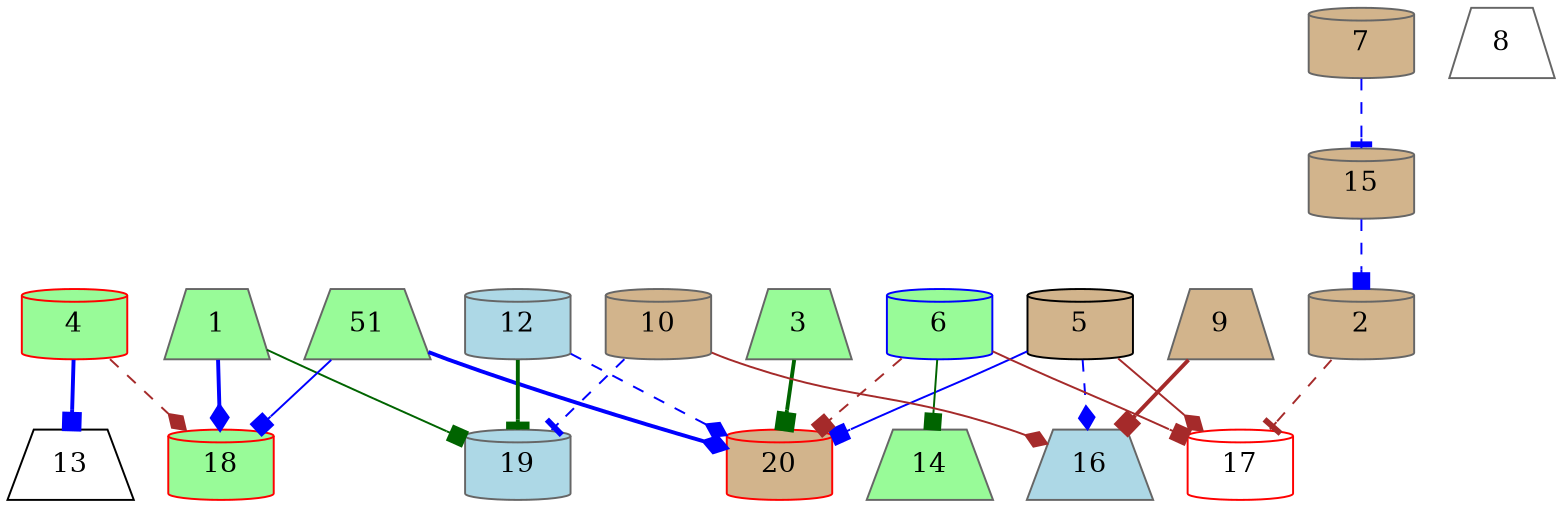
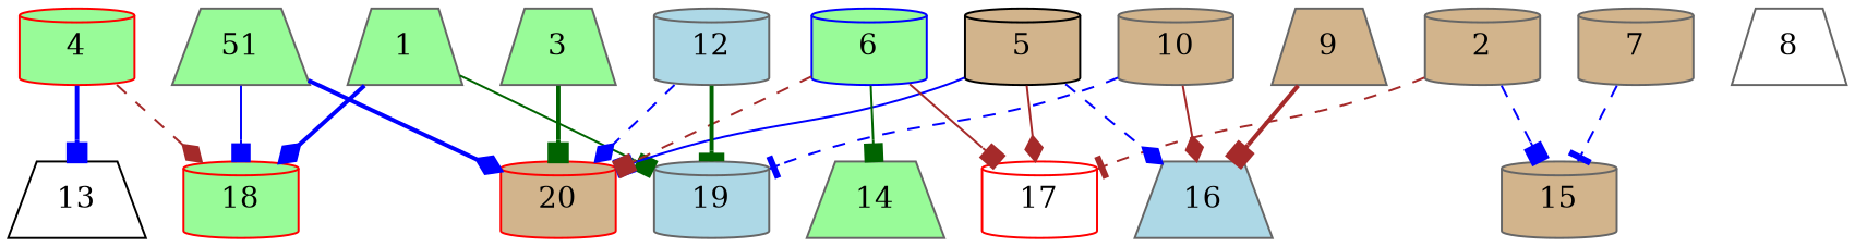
  digraph {
    node [alpha=0.08 color=gray40 fillcolor=palegreen shape=cylinder style=filled]
    edge [arrowhead=box color=blue style=dashed]
    1 [expect_size=24211456 shape=trapezium]
    18 [alpha=0.12 color=red expect_size=31329280]
    19 [alpha=0.03 expect_size=10767360 fillcolor=lightblue]
    2 [alpha=0.10 expect_size=33781760 fillcolor=tan]
    15 [alpha=0.14 expect_size=32524288 fillcolor=tan]
    17 [alpha=0.01 color=red expect_size=52131840 fillcolor=white]
    3 [alpha=0.02 expect_size=40707072 shape=trapezium]
    20 [alpha=0.06 color=red expect_size=43913216 fillcolor=tan]
    4 [alpha=0.10 color=red expect_size=30899200]
    13 [alpha=0.02 color=black expect_size=50608128 fillcolor=white shape=trapezium]
    5 [alpha=0.00 color=black expect_size=45462528 fillcolor=tan]
    16 [alpha=0.15 expect_size=32855040 fillcolor=lightblue shape=trapezium]
    6 [color=blue expect_size=30141440]
    14 [alpha=0.13 expect_size=7937024 shape=trapezium]
    7 [alpha=0.11 expect_size=18846720 fillcolor=tan]
    8 [alpha=0.11 expect_size=30950400 fillcolor=white shape=trapezium]
    9 [alpha=0.14 expect_size=8769536 fillcolor=tan shape=trapezium]
    10 [alpha=0.09 expect_size=17726464 fillcolor=tan]
    n19 [alpha=0.20 expect_size=7407616 label=51 shape=trapezium]
    12 [alpha=0.17 expect_size=26497024 fillcolor=lightblue]
    1 -> 18 [arrowhead=diamond style=bold]
    1 -> 19 [color=darkgreen style=solid]
-   15 -> 2
+   2 -> 15
    2 -> 17 [arrowhead=tee color=brown]
    3 -> 20 [color=darkgreen style=bold]
    4 -> 18 [arrowhead=diamond color=brown]
    4 -> 13 [style=bold]
    5 -> 17 [arrowhead=diamond color=brown style=solid]
    5 -> 20 [style=solid]
    5 -> 16 [arrowhead=diamond]
    6 -> 17 [color=brown style=solid]
    6 -> 20 [color=brown]
    6 -> 14 [color=darkgreen style=solid]
    7 -> 15 [arrowhead=tee]
    9 -> 16 [color=brown style=bold]
    10 -> 19 [arrowhead=tee]
    10 -> 16 [arrowhead=diamond color=brown style=solid]
    n19 -> 18 [style=solid]
    n19 -> 20 [arrowhead=diamond style=bold]
    12 -> 19 [arrowhead=tee color=darkgreen style=bold]
    12 -> 20 [arrowhead=diamond]
  }
